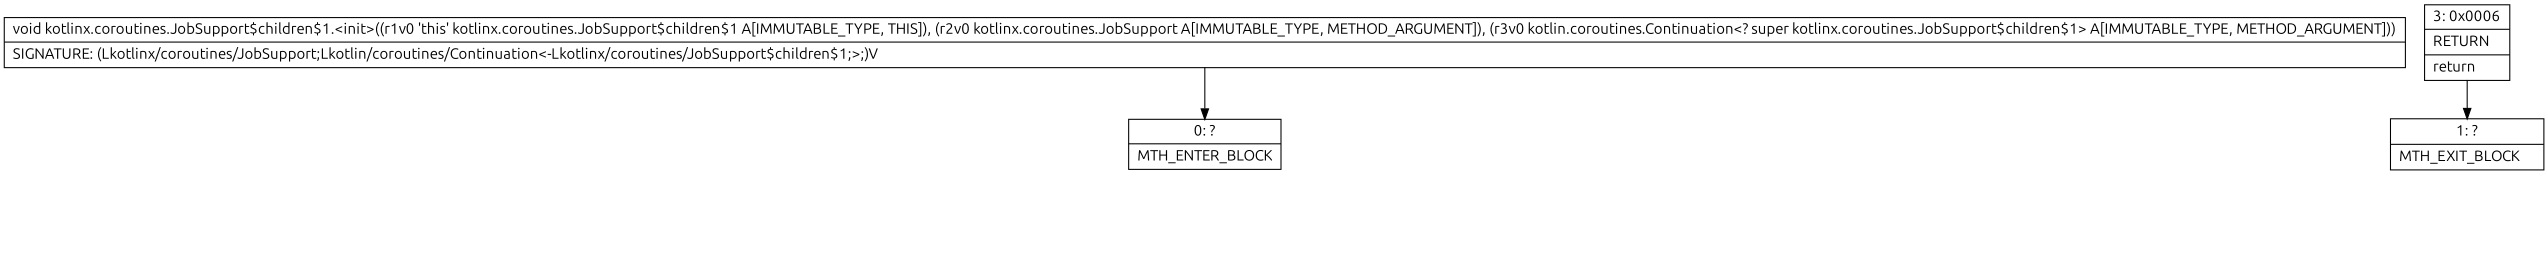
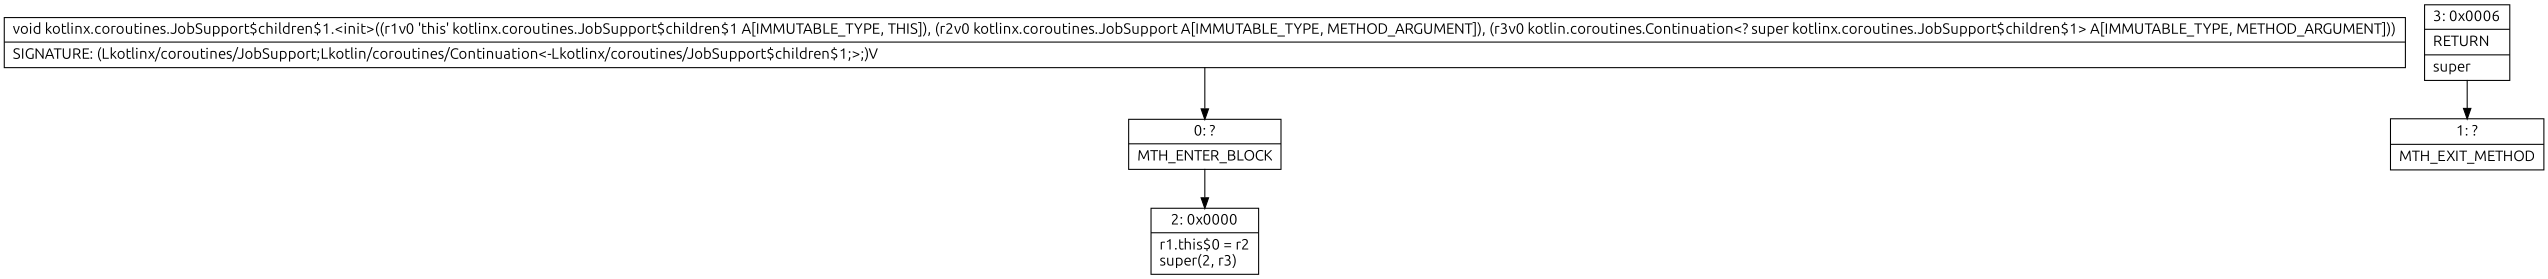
  digraph {
    fontname=Ubuntu
    node [fontname=Ubuntu shape=record]
    edge [fontname=Ubuntu]
    n1 [label="{0\:\ ?|MTH_ENTER_BLOCK\l}"]
-   n3 [label="{3\:\ 0x0006|RETURN\l|return\l}"]
-   n4 [label="{1\:\ ?|MTH_EXIT_BLOCK\l}"]
+   n2 [label="{2\:\ 0x0000|r1.this$0 = r2\lsuper(2, r3)\l}"]
+   n3 [label="{3\:\ 0x0006|RETURN\l|super\l}"]
+   n4 [label="{1\:\ ?|MTH_EXIT_METHOD\l}"]
    n5 [label="{void kotlinx.coroutines.JobSupport$children$1.\<init\>((r1v0 'this' kotlinx.coroutines.JobSupport$children$1 A[IMMUTABLE_TYPE, THIS]), (r2v0 kotlinx.coroutines.JobSupport A[IMMUTABLE_TYPE, METHOD_ARGUMENT]), (r3v0 kotlin.coroutines.Continuation\<? super kotlinx.coroutines.JobSupport$children$1\> A[IMMUTABLE_TYPE, METHOD_ARGUMENT]))  | SIGNATURE: (Lkotlinx\/coroutines\/JobSupport;Lkotlin\/coroutines\/Continuation\<\-Lkotlinx\/coroutines\/JobSupport$children$1;\>;)V\l}"]
+   n1 -> n2
    n3 -> n4
    n5 -> n1
  }
